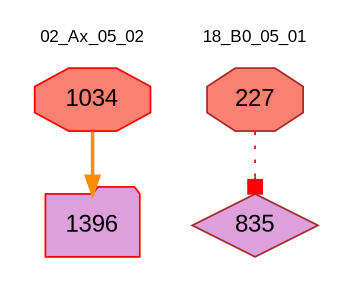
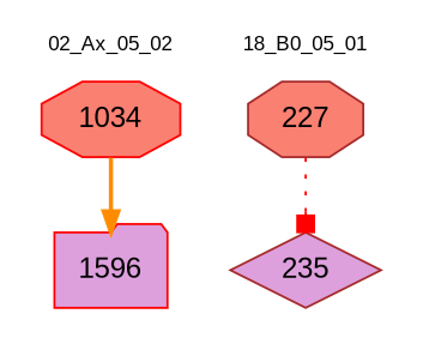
  digraph {
    fontname="Liberation Sans"
    node [color=red fillcolor=salmon fontname="Liberation Sans" shape=octagon style=filled]
    edge [fontname="Liberation Sans"]
    n1 [label=1034]
-   n2 [fillcolor=plum label=1396 shape=folder]
+   n2 [fillcolor=plum label=1596 shape=folder]
    n3 [color=brown label=227]
-   n4 [color=brown fillcolor=plum label=835 shape=diamond]
+   n4 [color=brown fillcolor=plum label=235 shape=diamond]
    subgraph cluster_1 {
      color=white
      fontsize=10
      label="02_Ax_05_02"
      n1
      n2
    }
    subgraph cluster_2 {
      color=white
      fontsize=10
      label="18_B0_05_01"
      n3
      n4
    }
    n1 -> n2 [arrowhead=normal color=darkorange style=bold]
    n3 -> n4 [arrowhead=box color=red style=dotted]
  }
